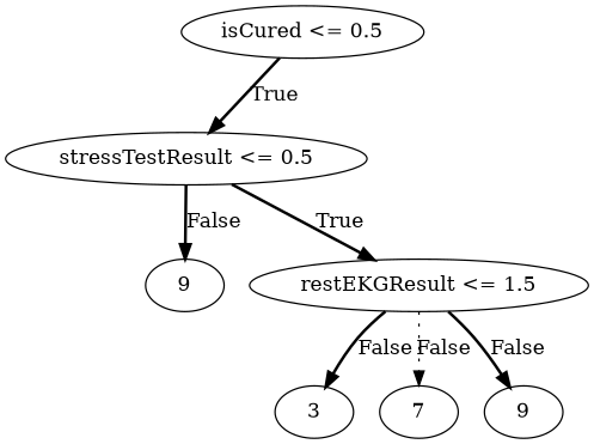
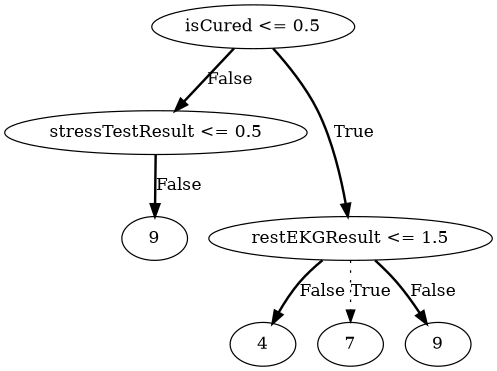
  digraph {
    edge [style=bold]
    n1 [label="isCured <= 0.5"]
    n2 [label="stressTestResult <= 0.5"]
    n3 [label="restEKGResult <= 1.5"]
    n4 [label=9]
-   n5 [label=3]
+   n5 [label=4]
    n6 [label=7]
    n7 [label=9]
-   n1 -> n2 [label=True]
-   n2 -> n3 [label=True]
+   n1 -> n2 [label=False]
+   n1 -> n3 [label=True]
    n2 -> n4 [label=False]
    n3 -> n5 [label=False]
-   n3 -> n6 [label=False style=dotted]
+   n3 -> n6 [label=True style=dotted]
    n3 -> n7 [label=False]
  }
